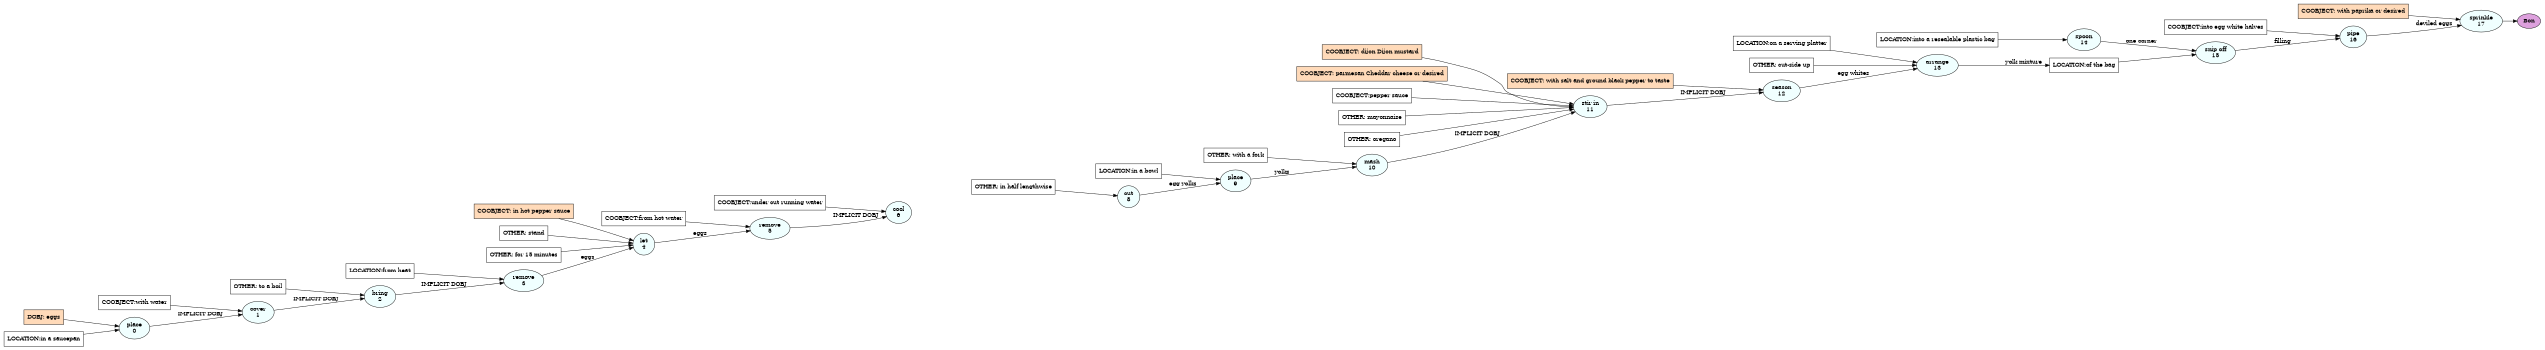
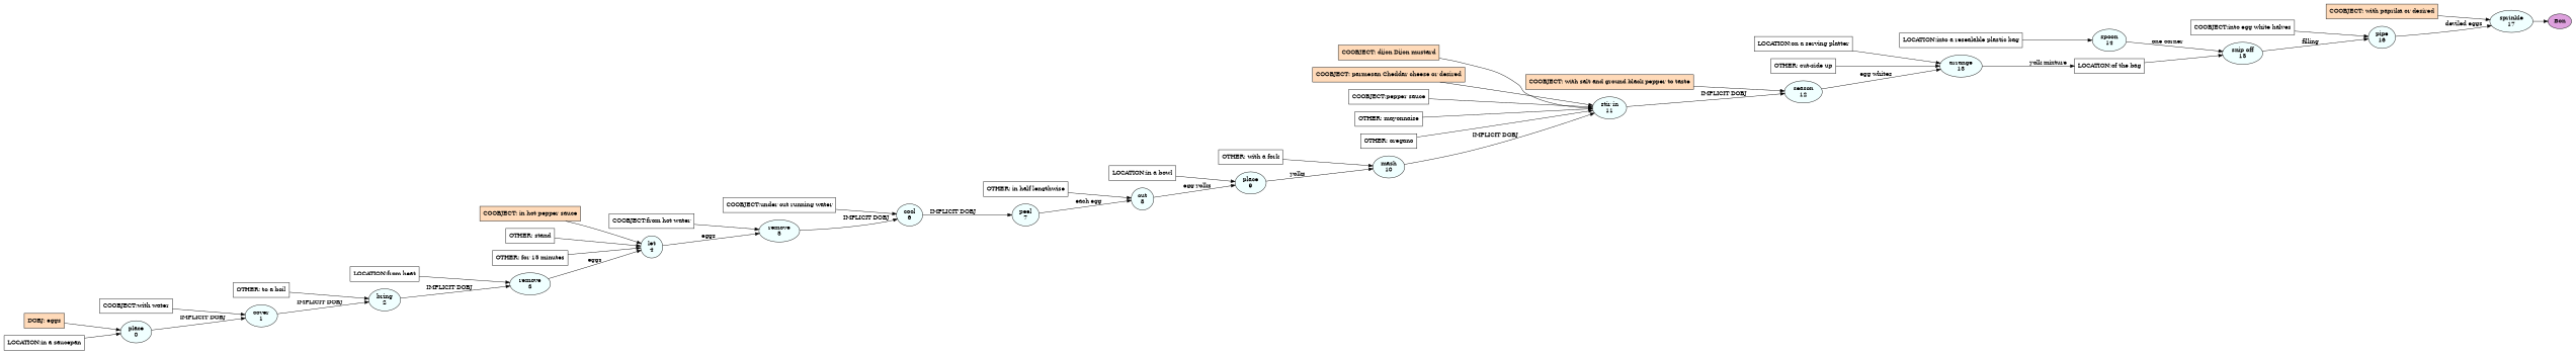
  digraph {
    rankdir=LR
    node [fillcolor=white shape=box style=filled]
    n1 [fillcolor=azure label="place\n0" shape=oval]
    n2 [fillcolor=azure label="cover\n1" shape=oval]
    n3 [fillcolor=azure label="bring\n2" shape=oval]
    n4 [fillcolor=azure label="remove\n3" shape=oval]
    n5 [fillcolor=azure label="let\n4" shape=oval]
    n6 [fillcolor=azure label="remove\n5" shape=oval]
    n7 [fillcolor=azure label="cool\n6" shape=oval]
+   n8 [fillcolor=azure label="peel\n7" shape=oval]
    n9 [fillcolor=azure label="cut\n8" shape=oval]
    n10 [fillcolor=azure label="place\n9" shape=oval]
    n11 [fillcolor=azure label="mash\n10" shape=oval]
    n12 [fillcolor=azure label="stir in\n11" shape=oval]
    n13 [fillcolor=azure label="season\n12" shape=oval]
    n14 [fillcolor=azure label="arrange\n13" shape=oval]
    n15 [label="LOCATION:of the bag"]
    n16 [fillcolor=azure label="spoon\n14" shape=oval]
    n17 [fillcolor=azure label="snip off\n15" shape=oval]
    n18 [fillcolor=azure label="pipe\n16" shape=oval]
    n19 [fillcolor=azure label="sprinkle\n17" shape=oval]
    n20 [fillcolor=plum label=Bon shape=oval]
    n21 [fillcolor=peachpuff label="DOBJ: eggs"]
    n22 [label="LOCATION:in a saucepan"]
    n23 [label="COOBJECT:with water"]
    n24 [label="OTHER: to a boil"]
    n25 [label="LOCATION:from heat"]
    n26 [fillcolor=peachpuff label="COOBJECT: in hot pepper sauce"]
    n27 [label="OTHER: stand"]
    n28 [label="OTHER: for 15 minutes"]
    n29 [label="COOBJECT:from hot water"]
    n30 [label="COOBJECT:under cut running water"]
    n31 [label="OTHER: in half lengthwise"]
    n32 [label="LOCATION:in a bowl"]
    n33 [label="OTHER: with a fork"]
    n34 [fillcolor=peachpuff label="COOBJECT: dijon Dijon mustard"]
    n35 [fillcolor=peachpuff label="COOBJECT: parmesan Cheddar cheese or desired"]
    n36 [label="COOBJECT:pepper sauce"]
    n37 [label="OTHER: mayonnaise"]
    n38 [label="OTHER: oregano"]
    n39 [fillcolor=peachpuff label="COOBJECT: with salt and ground black pepper to taste"]
    n40 [label="LOCATION:on a serving platter"]
    n41 [label="OTHER: cut-side up"]
    n42 [label="LOCATION:into a resealable plastic bag"]
    n43 [label="COOBJECT:into egg white halves"]
    n44 [fillcolor=peachpuff label="COOBJECT: with paprika or desired"]
    n1 -> n2 [label="IMPLICIT DOBJ"]
    n2 -> n3 [label="IMPLICIT DOBJ"]
    n3 -> n4 [label="IMPLICIT DOBJ"]
    n4 -> n5 [label=eggs]
    n5 -> n6 [label=eggs]
    n6 -> n7 [label="IMPLICIT DOBJ"]
+   n7 -> n8 [label="IMPLICIT DOBJ"]
+   n8 -> n9 [label="each egg"]
    n9 -> n10 [label="egg yolks"]
    n10 -> n11 [label=yolks]
    n11 -> n12 [label="IMPLICIT DOBJ"]
    n12 -> n13 [label="IMPLICIT DOBJ"]
    n13 -> n14 [label="egg whites"]
    n14 -> n15 [label="yolk mixture"]
    n15 -> n17
    n16 -> n17 [label="one corner"]
    n17 -> n18 [label=filling]
    n18 -> n19 [label="deviled eggs"]
    n19 -> n20
    n21 -> n1
    n22 -> n1
    n23 -> n2
    n24 -> n3
    n25 -> n4
    n26 -> n5
    n27 -> n5
    n28 -> n5
    n29 -> n6
    n30 -> n7
    n31 -> n9
    n32 -> n10
    n33 -> n11
    n34 -> n12
    n35 -> n12
    n36 -> n12
    n37 -> n12
    n38 -> n12
    n39 -> n13
    n40 -> n14
    n41 -> n14
    n42 -> n16
    n43 -> n18
    n44 -> n19
  }
